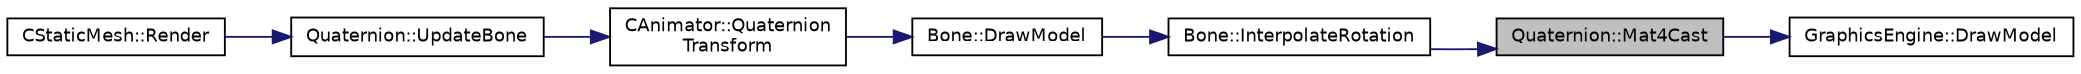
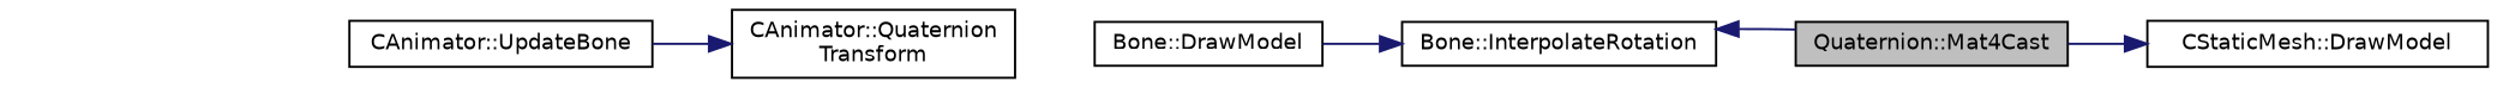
  digraph {
    rankdir=RL
    node [color=black fillcolor=white fontname=Helvetica fontsize=10 shape=record style=filled]
    edge [color=midnightblue dir=back fontname=Helvetica fontsize=10 labelfontname=Helvetica labelfontsize=10 style=solid]
    n1 [fillcolor=grey75 fontcolor=black height=0.2 label="Quaternion::Mat4Cast" width=0.4]
    n2 [height=0.2 label="Bone::InterpolateRotation" width=0.4]
    n3 [height=0.2 label="Bone::DrawModel" width=0.4]
-   n4 [height=0.2 label="GraphicsEngine::DrawModel" width=0.4]
+   n4 [height=0.2 label="CStaticMesh::DrawModel" width=0.4]
    n5 [height=0.2 label="CAnimator::Quaternion\lTransform" width=0.4]
-   n6 [height=0.2 label="Quaternion::UpdateBone" width=0.4]
-   n7 [height=0.2 label="CStaticMesh::Render" width=0.4]
-   n1 -> n2
+   n6 [height=0.2 label="CAnimator::UpdateBone" width=0.4]
+   n2 -> n1
    n2 -> n3
-   n3 -> n5
    n4 -> n1
    n5 -> n6
-   n6 -> n7
  }
